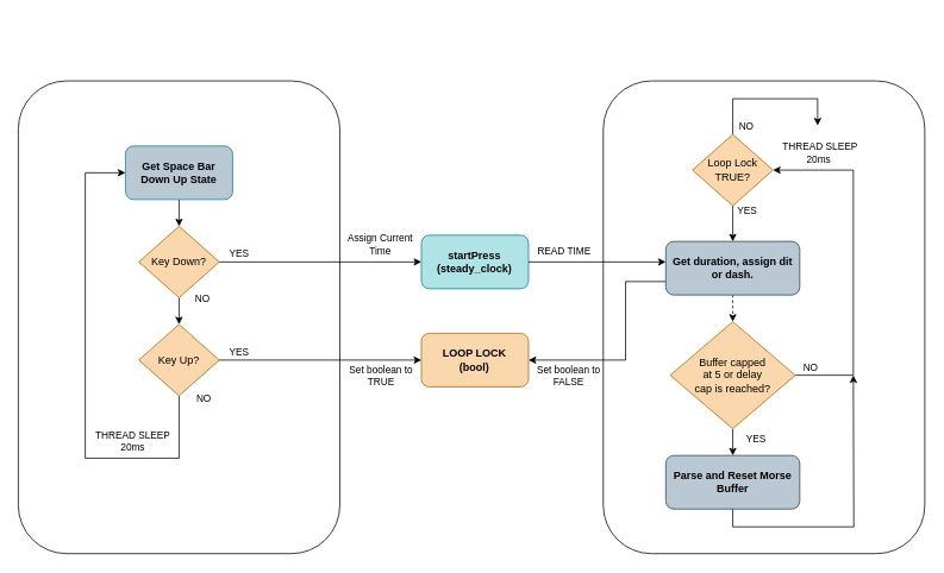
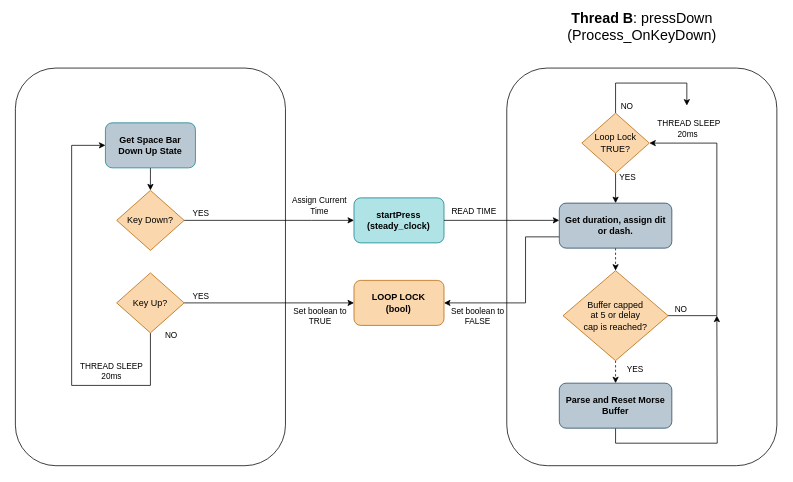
  <mxCell id="0" />
  <mxCell id="1" parent="0" />
  <mxCell id="2" value="" style="rounded=1;whiteSpace=wrap;html=1;movable=0;resizable=0;rotatable=0;deletable=0;editable=0;locked=1;connectable=0;" parent="1" vertex="1"><mxGeometry x="20" y="90" width="360" height="530" as="geometry" /></mxCell>
  <mxCell id="3" value="&lt;font color=&quot;#000000&quot;&gt;&lt;b&gt;LOOP LOCK&lt;br&gt;(bool)&lt;br&gt;&lt;/b&gt;&lt;/font&gt;" style="rounded=1;whiteSpace=wrap;html=1;fillColor=#fad7ac;strokeColor=#b46504;movable=1;resizable=1;rotatable=1;deletable=1;editable=1;locked=0;connectable=1;" parent="1" vertex="1"><mxGeometry x="471.33" y="373" width="120" height="60" as="geometry" /></mxCell>
  <mxCell id="4" value="&lt;font color=&quot;#000000&quot;&gt;&lt;b&gt;startPress&lt;br&gt;(steady_clock)&lt;br&gt;&lt;/b&gt;&lt;/font&gt;" style="rounded=1;whiteSpace=wrap;html=1;fillColor=#b0e3e6;strokeColor=#0e8088;movable=1;resizable=1;rotatable=1;deletable=1;editable=1;locked=0;connectable=1;" parent="1" vertex="1"><mxGeometry x="471.33" y="263" width="120" height="60" as="geometry" /></mxCell>
  <mxCell id="5" style="edgeStyle=orthogonalEdgeStyle;rounded=0;orthogonalLoop=1;jettySize=auto;html=1;exitX=0.5;exitY=1;exitDx=0;exitDy=0;entryX=0.5;entryY=0;entryDx=0;entryDy=0;movable=1;resizable=1;rotatable=1;deletable=1;editable=1;locked=0;connectable=1;" parent="1" source="6" target="12" edge="1"><mxGeometry relative="1" as="geometry" /></mxCell>
  <mxCell id="6" value="&lt;font color=&quot;#000000&quot;&gt;&lt;b&gt;Get Space Bar&lt;br&gt;Down Up State&lt;br&gt;&lt;/b&gt;&lt;/font&gt;" style="rounded=1;whiteSpace=wrap;html=1;fillColor=#bac8d3;strokeColor=#0e8088;movable=1;resizable=1;rotatable=1;deletable=1;editable=1;locked=0;connectable=1;" parent="1" vertex="1"><mxGeometry x="140" y="163" width="120" height="60" as="geometry" /></mxCell>
  <mxCell id="7" style="edgeStyle=orthogonalEdgeStyle;rounded=0;orthogonalLoop=1;jettySize=auto;html=1;exitX=1;exitY=0.5;exitDx=0;exitDy=0;entryX=0;entryY=0.5;entryDx=0;entryDy=0;movable=1;resizable=1;rotatable=1;deletable=1;editable=1;locked=0;connectable=1;" parent="1" source="12" target="4" edge="1"><mxGeometry relative="1" as="geometry"><mxPoint x="415" y="293" as="targetPoint" /><Array as="points"><mxPoint x="415" y="293" /><mxPoint x="415" y="293" /></Array></mxGeometry></mxCell>
  <mxCell id="8" value="YES" style="edgeLabel;html=1;align=center;verticalAlign=middle;resizable=1;points=[];movable=1;rotatable=1;deletable=1;editable=1;locked=0;connectable=1;" parent="7" vertex="1" connectable="0"><mxGeometry x="-0.801" y="3" relative="1" as="geometry"><mxPoint x="-2" y="-7" as="offset" /></mxGeometry></mxCell>
  <mxCell id="9" value="Assign Current&lt;br&gt;Time" style="edgeLabel;html=1;align=center;verticalAlign=middle;resizable=1;points=[];movable=1;rotatable=1;deletable=1;editable=1;locked=0;connectable=1;" parent="7" vertex="1" connectable="0"><mxGeometry x="0.617" y="1" relative="1" as="geometry"><mxPoint x="-4" y="-19" as="offset" /></mxGeometry></mxCell>
- <mxCell id="10" style="edgeStyle=orthogonalEdgeStyle;rounded=0;orthogonalLoop=1;jettySize=auto;html=1;exitX=0.5;exitY=1;exitDx=0;exitDy=0;entryX=0.5;entryY=0;entryDx=0;entryDy=0;movable=1;resizable=1;rotatable=1;deletable=1;editable=1;locked=0;connectable=1;" parent="1" source="12" target="20" edge="1"><mxGeometry relative="1" as="geometry" /></mxCell>
- <mxCell id="11" value="NO" style="edgeLabel;html=1;align=center;verticalAlign=middle;resizable=1;points=[];movable=1;rotatable=1;deletable=1;editable=1;locked=0;connectable=1;" parent="10" vertex="1" connectable="0"><mxGeometry x="-0.733" y="1" relative="1" as="geometry"><mxPoint x="24" y="-4" as="offset" /></mxGeometry></mxCell>
  <mxCell id="12" value="&lt;font color=&quot;#000000&quot;&gt;Key Down?&lt;/font&gt;" style="rhombus;whiteSpace=wrap;html=1;fillColor=#fad7ac;strokeColor=#b46504;movable=1;resizable=1;rotatable=1;deletable=1;editable=1;locked=0;connectable=1;" parent="1" vertex="1"><mxGeometry x="155" y="253" width="90" height="80" as="geometry" /></mxCell>
  <mxCell id="13" style="edgeStyle=orthogonalEdgeStyle;rounded=0;orthogonalLoop=1;jettySize=auto;html=1;exitX=1;exitY=0.5;exitDx=0;exitDy=0;entryX=0;entryY=0.5;entryDx=0;entryDy=0;movable=1;resizable=1;rotatable=1;deletable=1;editable=1;locked=0;connectable=1;" parent="1" source="20" target="3" edge="1"><mxGeometry relative="1" as="geometry" /></mxCell>
  <mxCell id="14" value="YES" style="edgeLabel;html=1;align=center;verticalAlign=middle;resizable=1;points=[];movable=1;rotatable=1;deletable=1;editable=1;locked=0;connectable=1;" parent="13" vertex="1" connectable="0"><mxGeometry x="-0.817" y="2" relative="1" as="geometry"><mxPoint y="-8" as="offset" /></mxGeometry></mxCell>
  <mxCell id="15" value="Set boolean to&lt;br&gt;TRUE" style="edgeLabel;html=1;align=center;verticalAlign=middle;resizable=1;points=[];movable=1;rotatable=1;deletable=1;editable=1;locked=0;connectable=1;" parent="13" vertex="1" connectable="0"><mxGeometry x="0.661" relative="1" as="geometry"><mxPoint x="-8" y="17" as="offset" /></mxGeometry></mxCell>
  <mxCell id="16" style="edgeStyle=orthogonalEdgeStyle;rounded=0;orthogonalLoop=1;jettySize=auto;html=1;exitX=0.5;exitY=1;exitDx=0;exitDy=0;entryX=0;entryY=0.5;entryDx=0;entryDy=0;movable=1;resizable=1;rotatable=1;deletable=1;editable=1;locked=0;connectable=1;" parent="1" source="20" target="6" edge="1"><mxGeometry relative="1" as="geometry"><Array as="points"><mxPoint x="200" y="513" /><mxPoint x="95" y="513" /><mxPoint x="95" y="193" /></Array></mxGeometry></mxCell>
  <mxCell id="17" value="&amp;nbsp;NO" style="edgeLabel;html=1;align=center;verticalAlign=middle;resizable=1;points=[];movable=1;rotatable=1;deletable=1;editable=1;locked=0;connectable=1;" parent="16" vertex="1" connectable="0"><mxGeometry x="-0.922" y="2" relative="1" as="geometry"><mxPoint x="23" y="-19" as="offset" /></mxGeometry></mxCell>
  <mxCell id="18" value="Text" style="edgeLabel;html=1;align=center;verticalAlign=middle;resizable=0;points=[];movable=0;rotatable=0;deletable=0;editable=0;locked=1;connectable=0;" parent="16" vertex="1" connectable="0"><mxGeometry x="0.1" y="-2" relative="1" as="geometry"><mxPoint x="48" y="112" as="offset" /></mxGeometry></mxCell>
  <mxCell id="19" value="THREAD SLEEP&lt;br&gt;20ms" style="edgeLabel;html=1;align=center;verticalAlign=middle;resizable=1;points=[];movable=1;rotatable=1;deletable=1;editable=1;locked=0;connectable=1;" parent="16" vertex="1" connectable="0"><mxGeometry x="-0.544" y="-8" relative="1" as="geometry"><mxPoint y="-12" as="offset" /></mxGeometry></mxCell>
  <mxCell id="20" value="&lt;font color=&quot;#000000&quot;&gt;Key Up?&lt;/font&gt;" style="rhombus;whiteSpace=wrap;html=1;fillColor=#fad7ac;strokeColor=#b46504;movable=1;resizable=1;rotatable=1;deletable=1;editable=1;locked=0;connectable=1;" parent="1" vertex="1"><mxGeometry x="155" y="363" width="90" height="80" as="geometry" /></mxCell>
  <mxCell id="21" value="" style="rounded=1;whiteSpace=wrap;html=1;movable=0;resizable=0;rotatable=0;deletable=0;editable=0;locked=1;connectable=0;" parent="1" vertex="1"><mxGeometry x="675" y="90" width="360" height="530" as="geometry" /></mxCell>
  <mxCell id="22" style="edgeStyle=orthogonalEdgeStyle;rounded=0;orthogonalLoop=1;jettySize=auto;html=1;exitX=0.5;exitY=1;exitDx=0;exitDy=0;entryX=0.5;entryY=0;entryDx=0;entryDy=0;movable=0;resizable=0;rotatable=0;deletable=0;editable=0;locked=1;connectable=0;" parent="1" source="26" target="32" edge="1"><mxGeometry relative="1" as="geometry" /></mxCell>
  <mxCell id="23" value="YES" style="edgeLabel;html=1;align=center;verticalAlign=middle;resizable=0;points=[];movable=0;rotatable=0;deletable=0;editable=0;locked=1;connectable=0;" parent="22" vertex="1" connectable="0"><mxGeometry x="-0.5" y="1" relative="1" as="geometry"><mxPoint x="14" y="-5" as="offset" /></mxGeometry></mxCell>
  <mxCell id="24" style="edgeStyle=orthogonalEdgeStyle;rounded=0;orthogonalLoop=1;jettySize=auto;html=1;exitX=0.5;exitY=0;exitDx=0;exitDy=0;movable=0;resizable=0;rotatable=0;deletable=0;editable=0;locked=1;connectable=0;" parent="1" source="26" edge="1"><mxGeometry relative="1" as="geometry"><mxPoint x="915" y="140" as="targetPoint" /><Array as="points"><mxPoint x="820" y="110" /><mxPoint x="915" y="110" /><mxPoint x="915" y="140" /></Array></mxGeometry></mxCell>
  <mxCell id="25" value="NO" style="edgeLabel;html=1;align=center;verticalAlign=middle;resizable=0;points=[];movable=0;rotatable=0;deletable=0;editable=0;locked=1;connectable=0;" parent="24" vertex="1" connectable="0"><mxGeometry x="-0.232" y="1" relative="1" as="geometry"><mxPoint x="-9" y="31" as="offset" /></mxGeometry></mxCell>
  <mxCell id="26" value="&lt;font color=&quot;#000000&quot;&gt;Loop Lock&lt;br&gt;TRUE?&lt;br&gt;&lt;/font&gt;" style="rhombus;whiteSpace=wrap;html=1;fillColor=#fad7ac;strokeColor=#b46504;movable=0;resizable=0;rotatable=0;deletable=0;editable=0;locked=1;connectable=0;" parent="1" vertex="1"><mxGeometry x="775" y="150" width="90" height="80" as="geometry" /></mxCell>
  <mxCell id="27" style="edgeStyle=orthogonalEdgeStyle;rounded=0;orthogonalLoop=1;jettySize=auto;html=1;endArrow=none;endFill=0;startArrow=classic;startFill=1;movable=1;resizable=1;rotatable=1;deletable=1;editable=1;locked=0;connectable=1;entryX=1;entryY=0.5;entryDx=0;entryDy=0;" parent="1" source="32" target="4" edge="1"><mxGeometry relative="1" as="geometry"><mxPoint x="730" y="294" as="sourcePoint" /><mxPoint x="640" y="270" as="targetPoint" /><Array as="points"><mxPoint x="730" y="293" /><mxPoint x="730" y="293" /></Array></mxGeometry></mxCell>
  <mxCell id="28" value="READ TIME" style="edgeLabel;html=1;align=center;verticalAlign=middle;resizable=1;points=[];movable=1;rotatable=1;deletable=1;editable=1;locked=0;connectable=1;" parent="27" vertex="1" connectable="0"><mxGeometry x="0.675" y="1" relative="1" as="geometry"><mxPoint x="14" y="-14" as="offset" /></mxGeometry></mxCell>
  <mxCell id="29" style="edgeStyle=orthogonalEdgeStyle;rounded=0;orthogonalLoop=1;jettySize=auto;html=1;exitX=0;exitY=0.75;exitDx=0;exitDy=0;entryX=1;entryY=0.5;entryDx=0;entryDy=0;movable=1;resizable=1;rotatable=1;deletable=1;editable=1;locked=0;connectable=1;" parent="1" source="32" target="3" edge="1"><mxGeometry relative="1" as="geometry"><mxPoint x="745" y="378" as="sourcePoint" /><Array as="points"><mxPoint x="700" y="315" /><mxPoint x="700" y="403" /></Array></mxGeometry></mxCell>
  <mxCell id="30" value="Set boolean to&lt;br&gt;FALSE" style="edgeLabel;html=1;align=center;verticalAlign=middle;resizable=1;points=[];movable=1;rotatable=1;deletable=1;editable=1;locked=0;connectable=1;" parent="29" vertex="1" connectable="0"><mxGeometry x="0.651" y="-3" relative="1" as="geometry"><mxPoint x="1" y="20" as="offset" /></mxGeometry></mxCell>
  <mxCell id="31" style="edgeStyle=orthogonalEdgeStyle;rounded=0;orthogonalLoop=1;jettySize=auto;html=1;exitX=0.5;exitY=1;exitDx=0;exitDy=0;entryX=0.5;entryY=0;entryDx=0;entryDy=0;movable=0;resizable=0;rotatable=0;deletable=0;editable=0;locked=1;connectable=0;dashed=1;" parent="1" source="32" target="38" edge="1"><mxGeometry relative="1" as="geometry"><mxPoint x="820" y="350" as="targetPoint" /></mxGeometry></mxCell>
  <mxCell id="32" value="&lt;font color=&quot;#000000&quot;&gt;&lt;b&gt;Get duration, assign dit or dash.&lt;br&gt;&lt;/b&gt;&lt;/font&gt;" style="rounded=1;whiteSpace=wrap;html=1;fillColor=#bac8d3;strokeColor=#23445d;movable=1;resizable=1;rotatable=1;deletable=1;editable=1;locked=0;connectable=1;" parent="1" vertex="1"><mxGeometry x="745" y="270" width="150" height="60" as="geometry" /></mxCell>
- <mxCell id="33" style="edgeStyle=orthogonalEdgeStyle;rounded=0;orthogonalLoop=1;jettySize=auto;html=1;exitX=0.5;exitY=1;exitDx=0;exitDy=0;entryX=0.5;entryY=0;entryDx=0;entryDy=0;movable=0;resizable=0;rotatable=0;deletable=0;editable=0;locked=1;connectable=0;" parent="1" source="38" target="40" edge="1"><mxGeometry relative="1" as="geometry" /></mxCell>
+ <mxCell id="33" style="edgeStyle=orthogonalEdgeStyle;rounded=0;orthogonalLoop=1;jettySize=auto;html=1;exitX=0.5;exitY=1;exitDx=0;exitDy=0;entryX=0.5;entryY=0;entryDx=0;entryDy=0;movable=0;resizable=0;rotatable=0;deletable=0;editable=0;locked=1;connectable=0;dashed=1;" parent="1" source="38" target="40" edge="1"><mxGeometry relative="1" as="geometry" /></mxCell>
  <mxCell id="34" value="YES" style="edgeLabel;html=1;align=center;verticalAlign=middle;resizable=0;points=[];movable=0;rotatable=0;deletable=0;editable=0;locked=1;connectable=0;" parent="33" vertex="1" connectable="0"><mxGeometry x="-0.689" relative="1" as="geometry"><mxPoint x="25" y="5" as="offset" /></mxGeometry></mxCell>
  <mxCell id="35" style="edgeStyle=orthogonalEdgeStyle;rounded=0;orthogonalLoop=1;jettySize=auto;html=1;exitX=1;exitY=0.5;exitDx=0;exitDy=0;entryX=1;entryY=0.5;entryDx=0;entryDy=0;movable=0;resizable=0;rotatable=0;deletable=0;editable=0;locked=1;connectable=0;" parent="1" source="38" target="26" edge="1"><mxGeometry relative="1" as="geometry"><Array as="points"><mxPoint x="955" y="420" /><mxPoint x="955" y="190" /></Array></mxGeometry></mxCell>
  <mxCell id="36" value="&amp;nbsp;THREAD SLEEP&lt;br&gt;20ms" style="edgeLabel;html=1;align=center;verticalAlign=middle;resizable=0;points=[];movable=0;rotatable=0;deletable=0;editable=0;locked=1;connectable=0;" parent="35" vertex="1" connectable="0"><mxGeometry x="0.808" y="-1" relative="1" as="geometry"><mxPoint x="13" y="-19" as="offset" /></mxGeometry></mxCell>
  <mxCell id="37" value="NO" style="edgeLabel;html=1;align=center;verticalAlign=middle;resizable=0;points=[];movable=0;rotatable=0;deletable=0;editable=0;locked=1;connectable=0;" parent="35" vertex="1" connectable="0"><mxGeometry x="-0.825" y="1" relative="1" as="geometry"><mxPoint x="-18" y="-9" as="offset" /></mxGeometry></mxCell>
  <mxCell id="38" value="&lt;font color=&quot;#000000&quot;&gt;Buffer capped&lt;br&gt;at 5 or delay&lt;br&gt;cap is reached?&lt;br&gt;&lt;/font&gt;" style="rhombus;whiteSpace=wrap;html=1;fillColor=#fad7ac;strokeColor=#b46504;movable=0;resizable=0;rotatable=0;deletable=0;editable=0;locked=1;connectable=0;" parent="1" vertex="1"><mxGeometry x="750" y="360" width="140" height="120" as="geometry" /></mxCell>
  <mxCell id="39" style="edgeStyle=orthogonalEdgeStyle;rounded=0;orthogonalLoop=1;jettySize=auto;html=1;exitX=0.5;exitY=1;exitDx=0;exitDy=0;movable=0;resizable=0;rotatable=0;deletable=0;editable=0;locked=1;connectable=0;" parent="1" source="40" edge="1"><mxGeometry relative="1" as="geometry"><mxPoint x="955" y="420" as="targetPoint" /></mxGeometry></mxCell>
  <mxCell id="40" value="&lt;font color=&quot;#000000&quot;&gt;&lt;b&gt;Parse and Reset Morse Buffer&lt;br&gt;&lt;/b&gt;&lt;/font&gt;" style="rounded=1;whiteSpace=wrap;html=1;fillColor=#bac8d3;strokeColor=#23445d;movable=0;resizable=0;rotatable=0;deletable=0;editable=0;locked=1;connectable=0;" parent="1" vertex="1"><mxGeometry x="745" y="510" width="150" height="60" as="geometry" /></mxCell>
+ <mxCell id="41" value="&lt;b style=&quot;font-size: 19px;&quot;&gt;Thread B&lt;/b&gt;: pressDown (Process_OnKeyDown)" style="text;html=1;strokeColor=none;fillColor=none;align=center;verticalAlign=middle;whiteSpace=wrap;rounded=0;fontSize=19;movable=1;resizable=1;rotatable=1;deletable=1;editable=1;locked=0;connectable=1;" parent="1" vertex="1"><mxGeometry x="717.5" y="20" width="275" height="30" as="geometry" /></mxCell>
